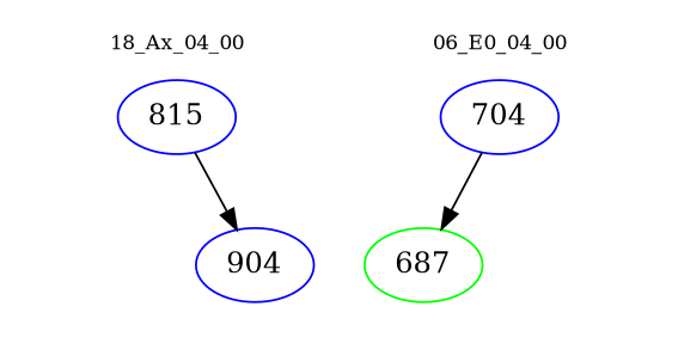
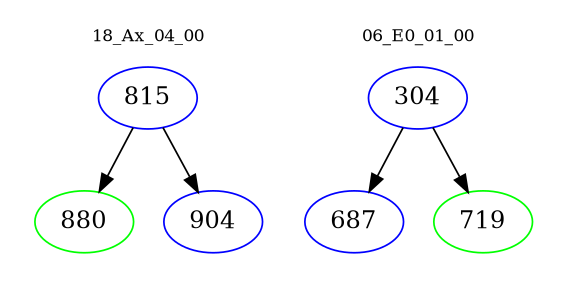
  digraph {
    node [color=blue]
    edge [color=black]
    n1 [label=815]
+   n2 [color=green label=880]
    n3 [label=904]
-   n4 [label=704]
-   n5 [color=green label=687]
+   n4 [label=304]
+   n5 [label=687]
+   n6 [color=green label=719]
    subgraph cluster_1 {
      color=white
      fontsize=10
      label="18_Ax_04_00"
      n1
+     n2
      n3
    }
    subgraph cluster_2 {
      color=white
      fontsize=10
-     label="06_E0_04_00"
+     label="06_E0_01_00"
      n4
      n5
+     n6
    }
+   n1 -> n2
    n1 -> n3
    n4 -> n5
+   n4 -> n6
  }
